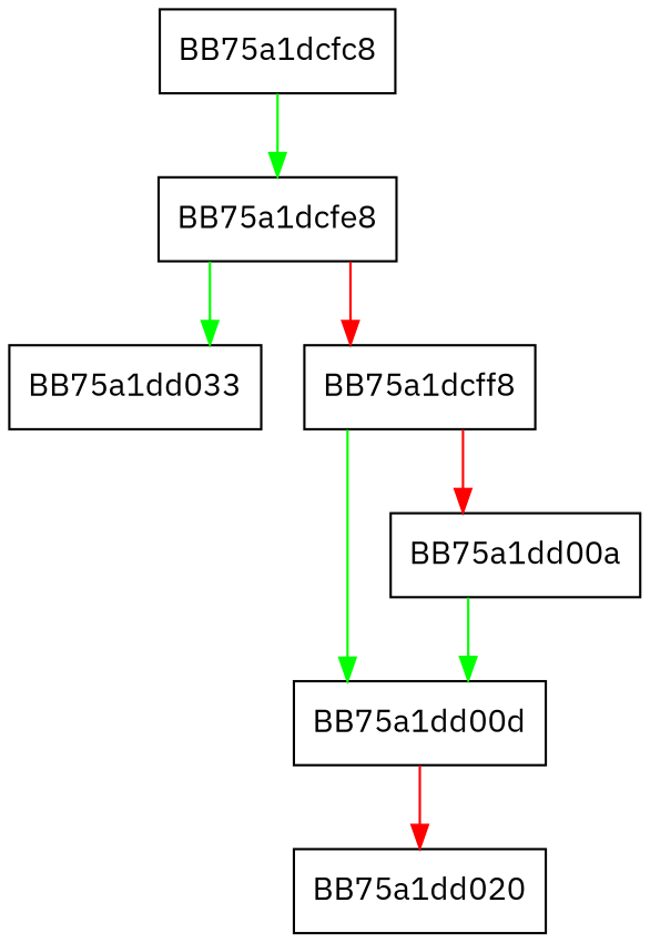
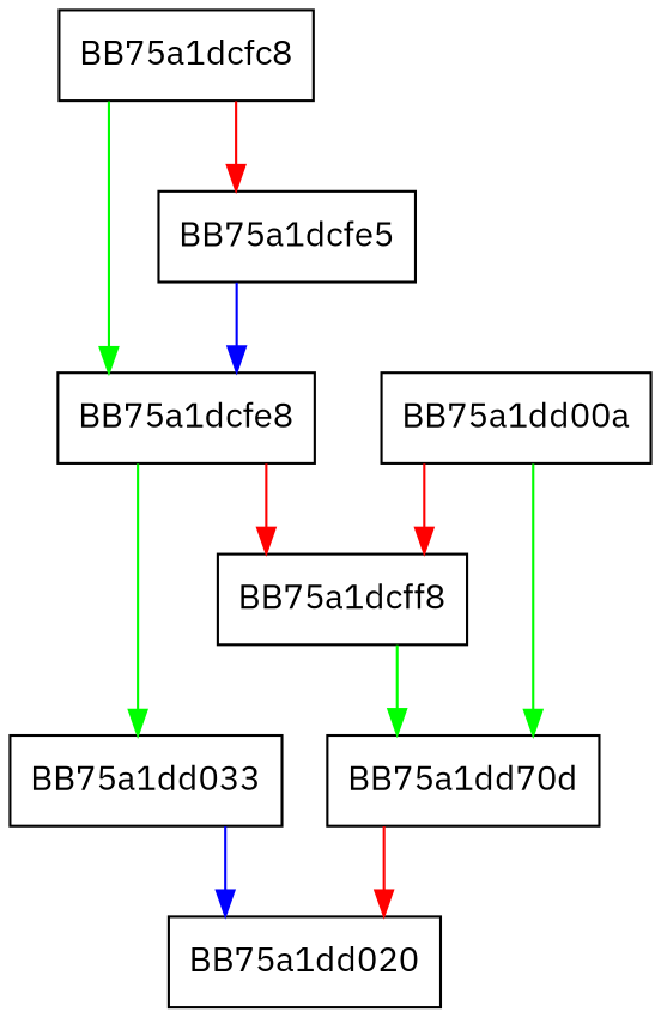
  digraph {
    fontname="IBM Plex Sans"
    splines=ortho
    node [fontname="IBM Plex Sans" shape=box]
    edge [color=green fontname="IBM Plex Sans"]
    BB75a1dcfc8
    BB75a1dcfe8
+   BB75a1dcfe5
    BB75a1dd033
    BB75a1dcff8
    BB75a1dd020
-   BB75a1dd00d
+   BB75a1dd00d [label=BB75a1dd70d]
    BB75a1dd00a
    BB75a1dcfc8 -> BB75a1dcfe8
+   BB75a1dcfc8 -> BB75a1dcfe5 [color=red]
    BB75a1dcfe8 -> BB75a1dd033
    BB75a1dcfe8 -> BB75a1dcff8 [color=red]
+   BB75a1dcfe5 -> BB75a1dcfe8 [color=blue]
+   BB75a1dd033 -> BB75a1dd020 [color=blue]
    BB75a1dcff8 -> BB75a1dd00d
-   BB75a1dcff8 -> BB75a1dd00a [color=red]
+   BB75a1dd00a -> BB75a1dcff8 [color=red]
    BB75a1dd00d -> BB75a1dd020 [color=red]
    BB75a1dd00a -> BB75a1dd00d
  }
